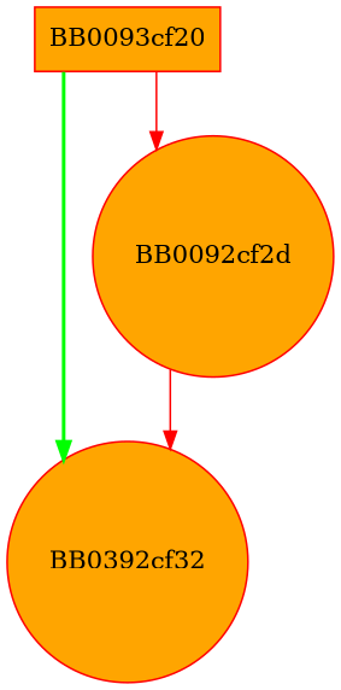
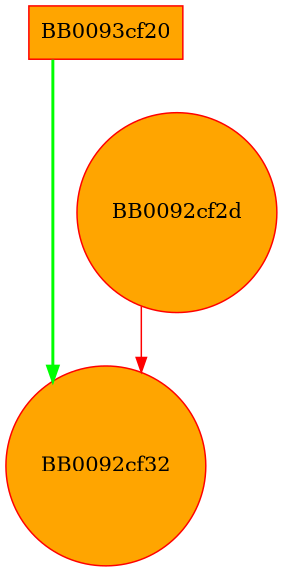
  digraph {
    splines=ortho
    node [color=red fillcolor=orange shape=circle style=filled]
    edge [color=red style=solid]
    n1 [label=BB0093cf20 shape=box]
-   BB0092cf32 [label=BB0392cf32]
+   BB0092cf32
    BB0092cf2d
    n1 -> BB0092cf32 [color=green style=bold]
-   n1 -> BB0092cf2d
    BB0092cf2d -> BB0092cf32
  }
